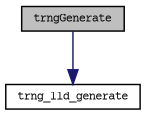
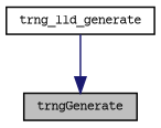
  digraph {
    rankdir=TB
    fontname="Courier Prime"
    node [color=black fontname="Courier Prime" fontsize=8 shape=record]
    n1 [fillcolor=grey75 fontcolor=black height=0.2 label=trngGenerate style=filled width=0.4]
    n2 [height=0.2 label=trng_lld_generate width=0.4]
-   n1 -> n2 [color=midnightblue fontname="Courier Prime" fontsize=8 labelfontname=Helvetica labelfontsize=8 style=solid]
+   n2 -> n1 [color=midnightblue fontname="Courier Prime" fontsize=8 labelfontname=Helvetica labelfontsize=8 style=solid]
  }
